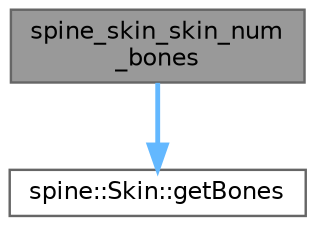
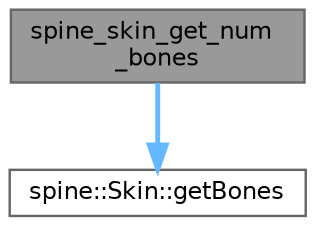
  digraph {
    rankdir=TB
    node [fontname=Helvetica fontsize=10 shape=box style=filled]
-   n1 [color=gray40 fillcolor=grey60 fontcolor=black height=0.2 label="spine_skin_skin_num\l_bones" width=0.4]
+   n1 [color=gray40 fillcolor=grey60 fontcolor=black height=0.2 label="spine_skin_get_num\l_bones" width=0.4]
    n2 [color=grey40 fillcolor=white height=0.2 label="spine::Skin::getBones" width=0.4]
    n1 -> n2 [color=steelblue1 fontname=Helvetica fontsize=10 labelfontname=Helvetica labelfontsize=10 style=bold]
  }
